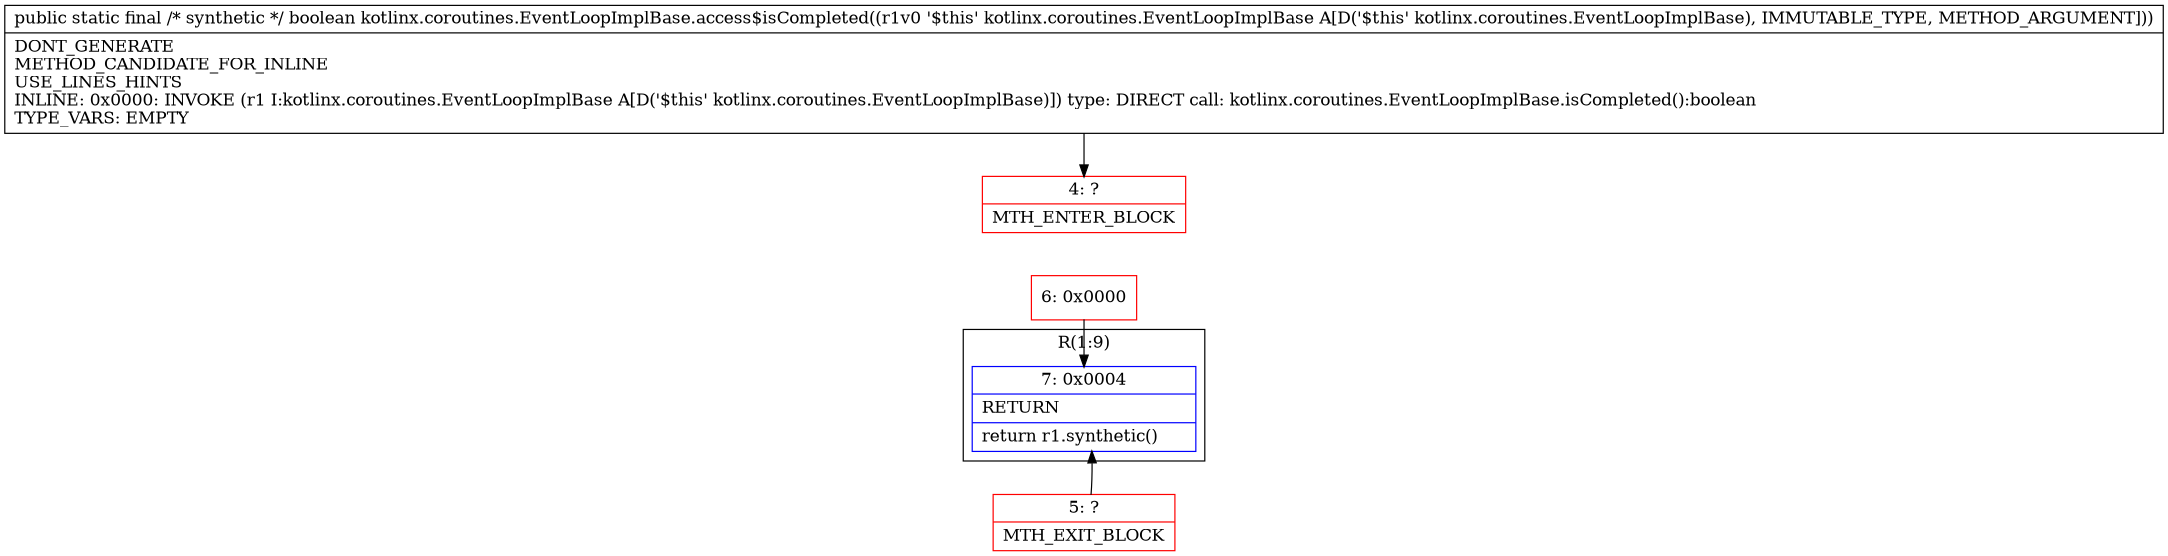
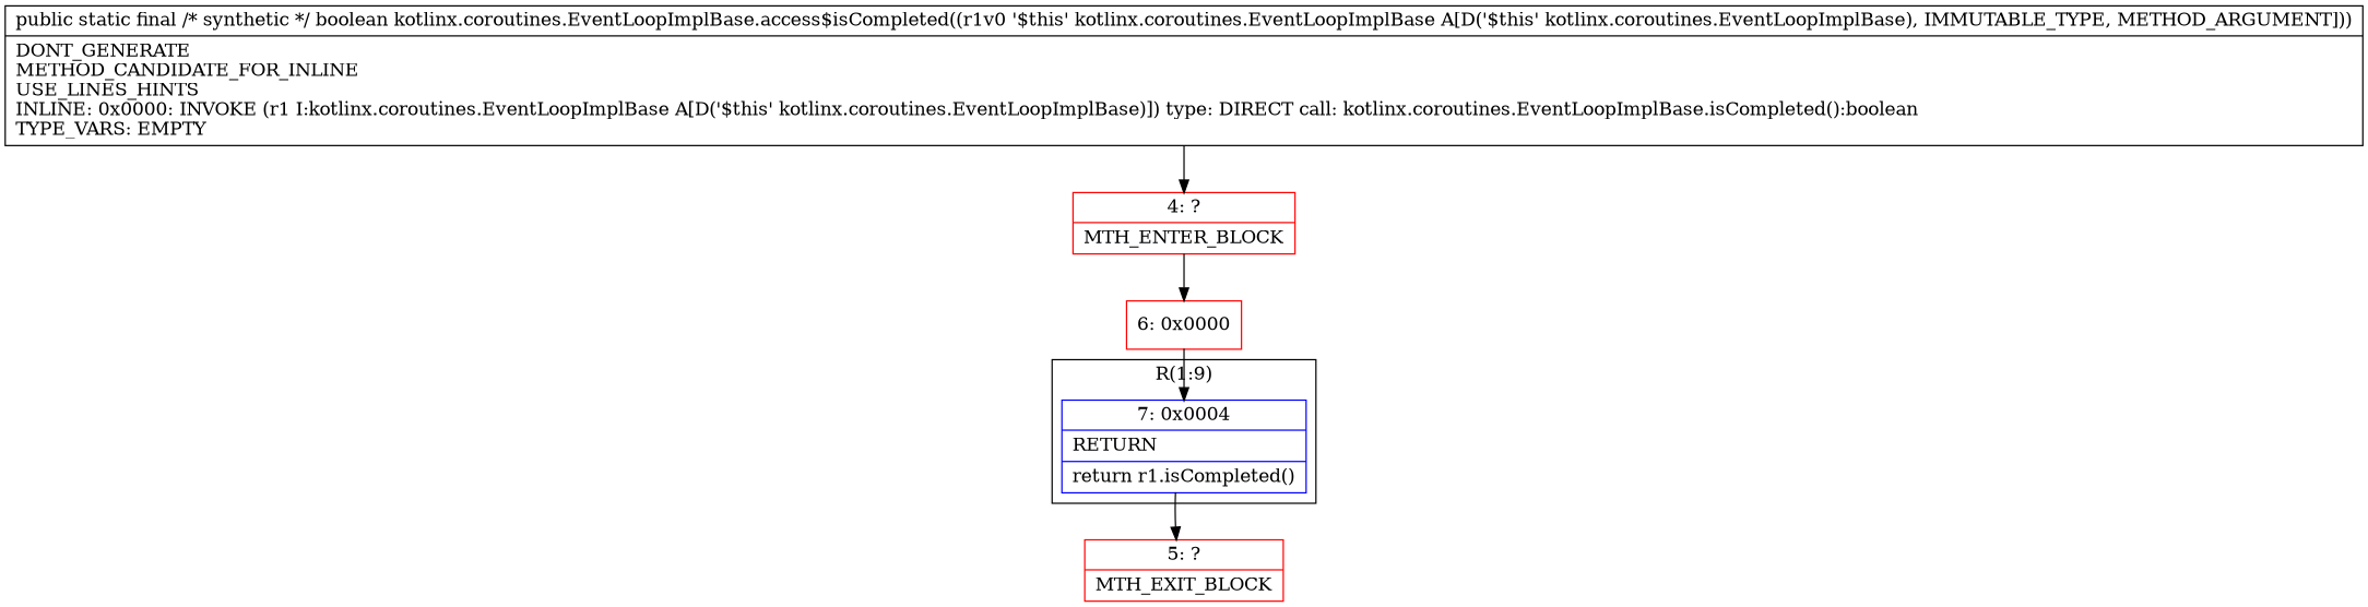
  digraph {
    node [color=red shape=record]
-   n1 [color=blue label="{7\:\ 0x0004|RETURN\l|return r1.synthetic()\l}"]
+   n1 [color=blue label="{7\:\ 0x0004|RETURN\l|return r1.isCompleted()\l}"]
    n2 [label="{5\:\ ?|MTH_EXIT_BLOCK\l}"]
    n3 [label="{4\:\ ?|MTH_ENTER_BLOCK\l}"]
    n4 [label="{6\:\ 0x0000}"]
    n5 [label="{public static final \/* synthetic *\/ boolean kotlinx.coroutines.EventLoopImplBase.access$isCompleted((r1v0 '$this' kotlinx.coroutines.EventLoopImplBase A[D('$this' kotlinx.coroutines.EventLoopImplBase), IMMUTABLE_TYPE, METHOD_ARGUMENT]))  | DONT_GENERATE\lMETHOD_CANDIDATE_FOR_INLINE\lUSE_LINES_HINTS\lINLINE: 0x0000: INVOKE  (r1 I:kotlinx.coroutines.EventLoopImplBase A[D('$this' kotlinx.coroutines.EventLoopImplBase)]) type: DIRECT call: kotlinx.coroutines.EventLoopImplBase.isCompleted():boolean\lTYPE_VARS: EMPTY\l}" color=""]
    subgraph cluster_1 {
      label="R(1:9)"
      n1
    }
-   n2 -> n1
+   n1 -> n2
+   n3 -> n4
    n4 -> n1
    n5 -> n3
  }
